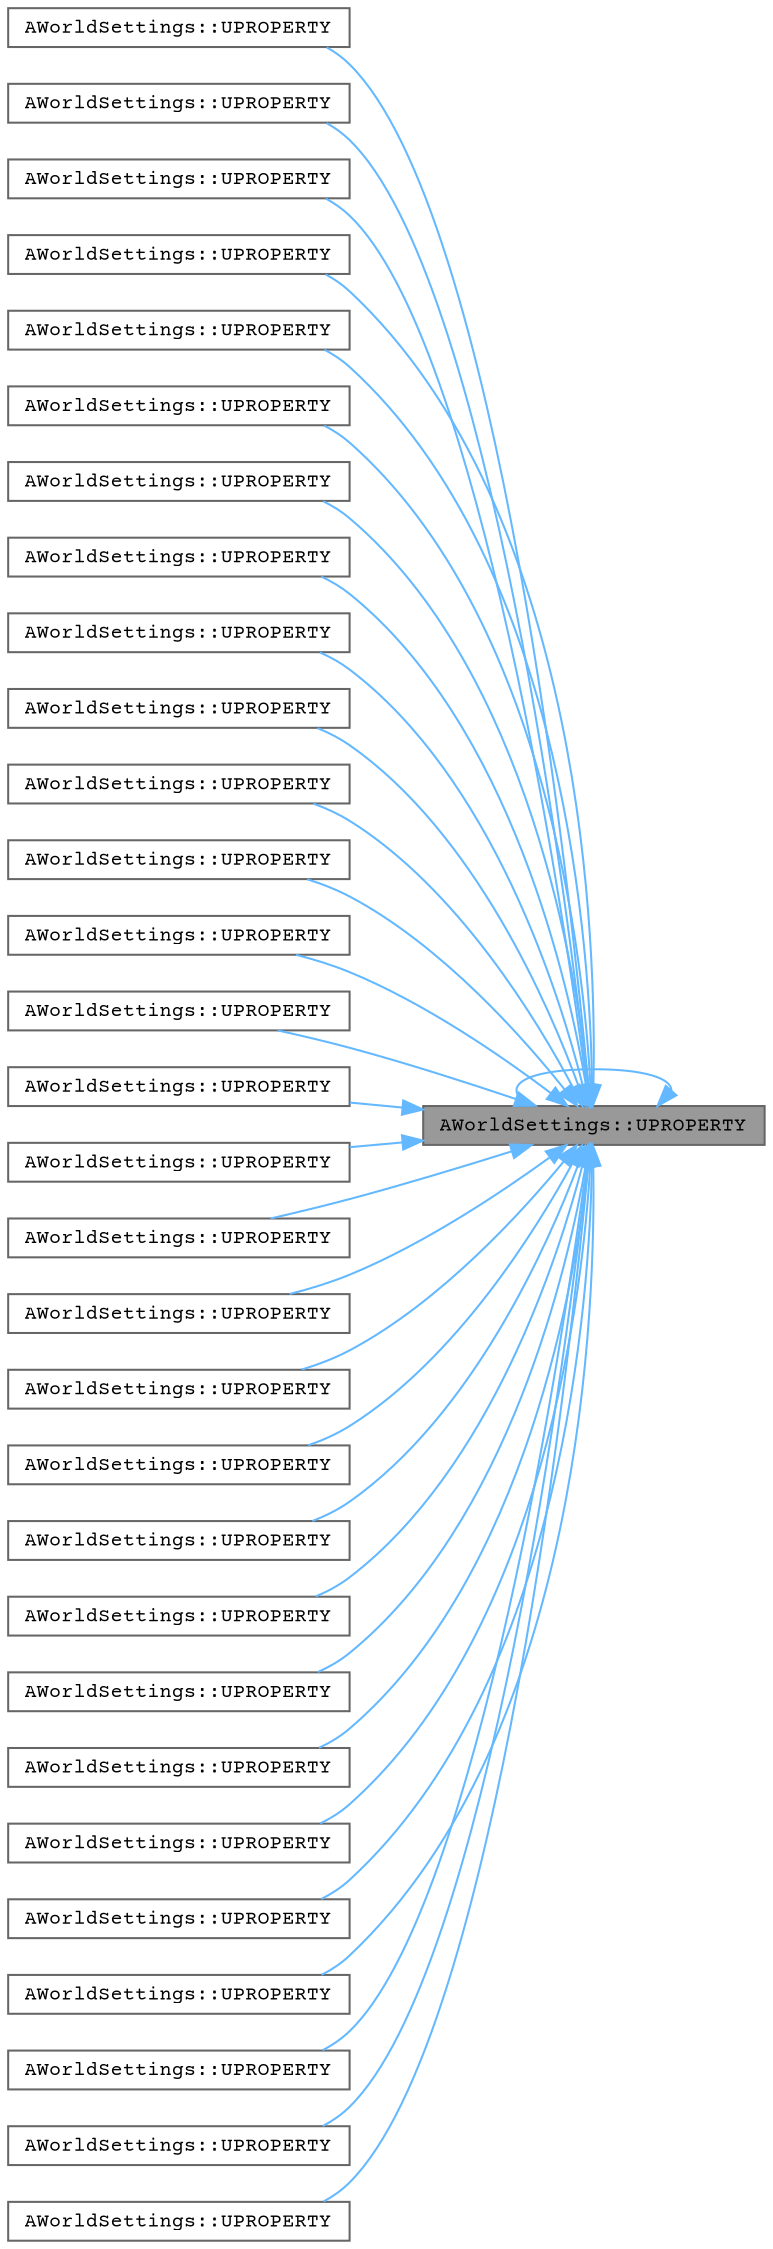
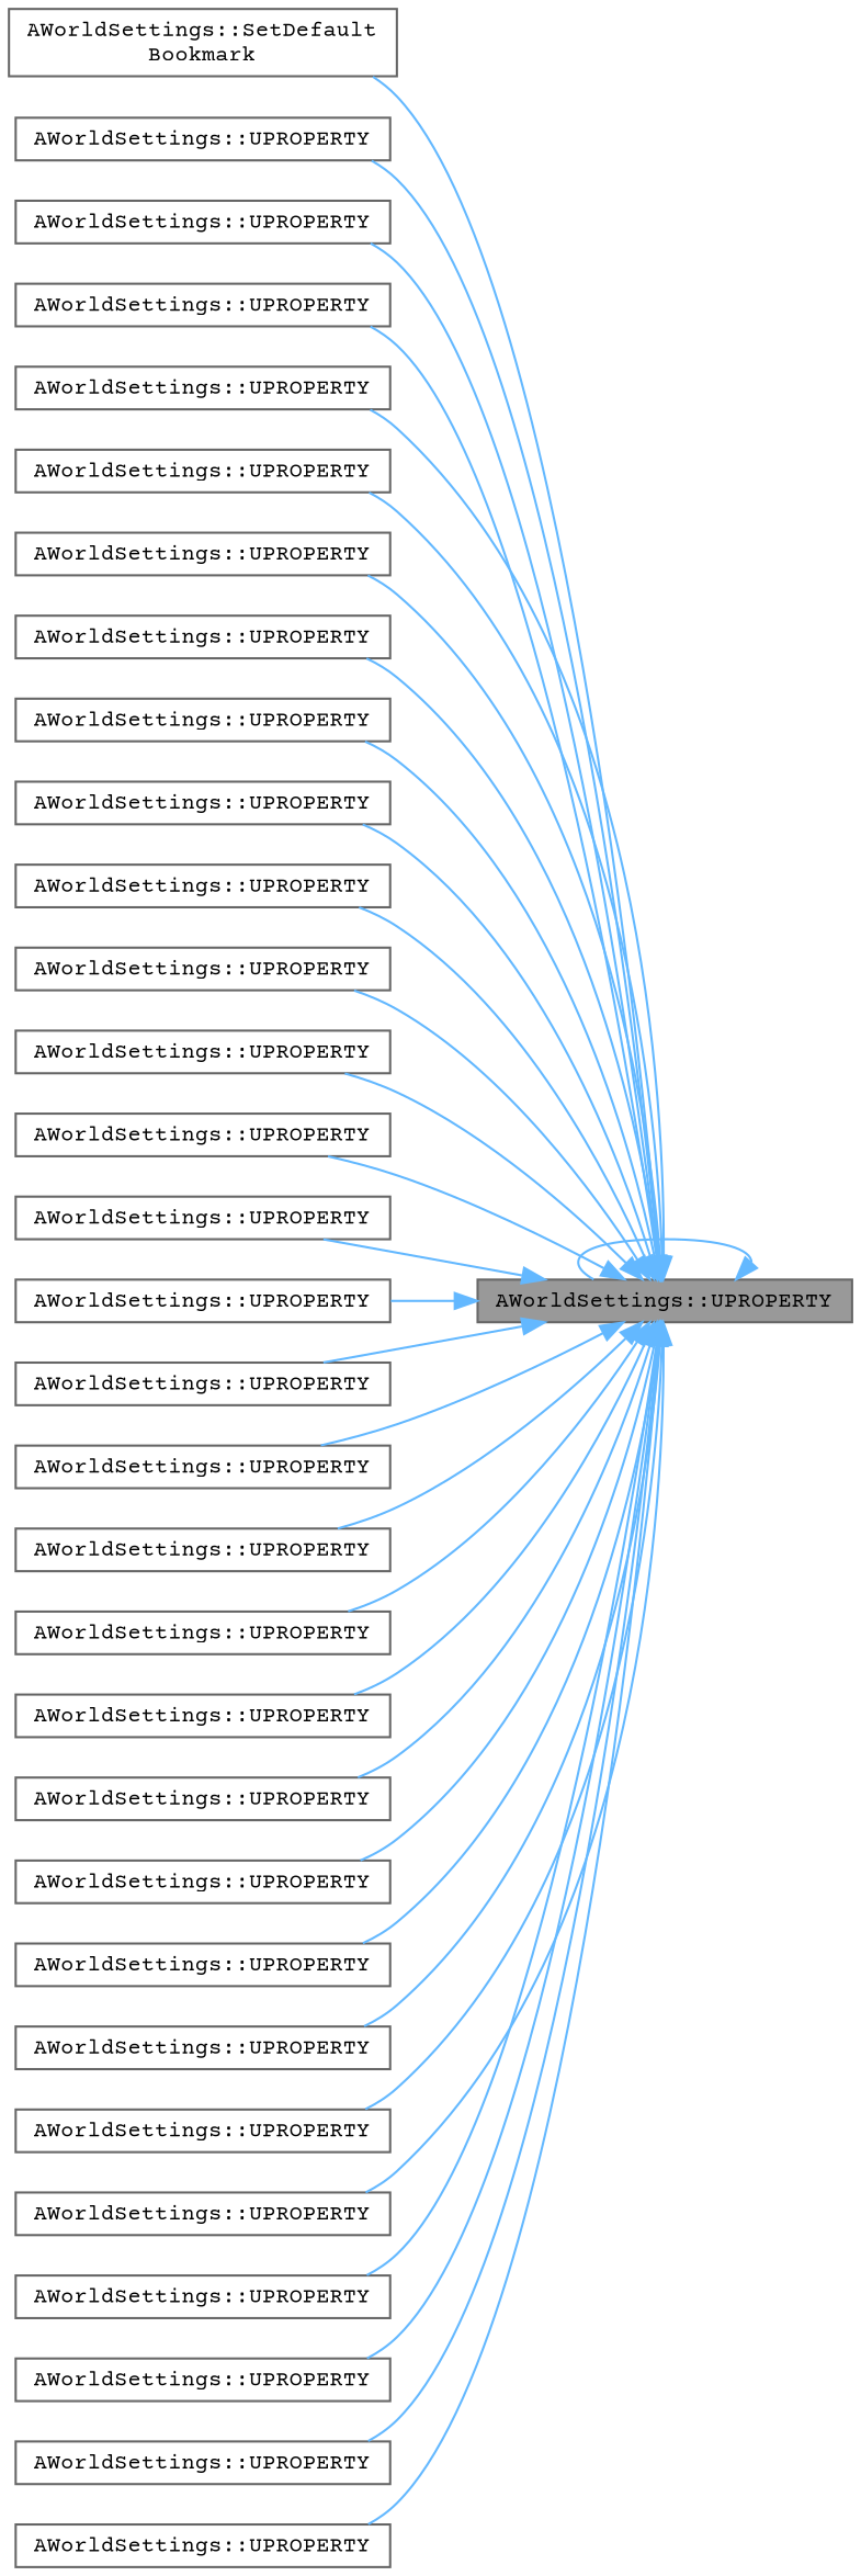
  digraph {
    rankdir=RL
    fontname="Courier Prime"
    node [color=grey40 fillcolor=white fontname="Courier Prime" fontsize=10 shape=box style=filled]
    edge [color=steelblue1 dir=back fontname="Courier Prime" fontsize=10 labelfontname=Helvetica labelfontsize=10 style=solid]
    n1 [color=gray40 fillcolor=grey60 fontcolor=black height=0.2 label="AWorldSettings::UPROPERTY" width=0.4]
+   n2 [height=0.2 label="AWorldSettings::SetDefault\lBookmark" width=0.4]
    n3 [height=0.2 label="AWorldSettings::UPROPERTY" width=0.4]
    n4 [height=0.2 label="AWorldSettings::UPROPERTY" width=0.4]
    n5 [height=0.2 label="AWorldSettings::UPROPERTY" width=0.4]
    n6 [height=0.2 label="AWorldSettings::UPROPERTY" width=0.4]
    n7 [height=0.2 label="AWorldSettings::UPROPERTY" width=0.4]
    n8 [height=0.2 label="AWorldSettings::UPROPERTY" width=0.4]
    n9 [height=0.2 label="AWorldSettings::UPROPERTY" width=0.4]
    n10 [height=0.2 label="AWorldSettings::UPROPERTY" width=0.4]
    n11 [height=0.2 label="AWorldSettings::UPROPERTY" width=0.4]
    n12 [height=0.2 label="AWorldSettings::UPROPERTY" width=0.4]
    n13 [height=0.2 label="AWorldSettings::UPROPERTY" width=0.4]
    n14 [height=0.2 label="AWorldSettings::UPROPERTY" width=0.4]
    n15 [height=0.2 label="AWorldSettings::UPROPERTY" width=0.4]
    n16 [height=0.2 label="AWorldSettings::UPROPERTY" width=0.4]
    n17 [height=0.2 label="AWorldSettings::UPROPERTY" width=0.4]
    n18 [height=0.2 label="AWorldSettings::UPROPERTY" width=0.4]
    n19 [height=0.2 label="AWorldSettings::UPROPERTY" width=0.4]
    n20 [height=0.2 label="AWorldSettings::UPROPERTY" width=0.4]
    n21 [height=0.2 label="AWorldSettings::UPROPERTY" width=0.4]
    n22 [height=0.2 label="AWorldSettings::UPROPERTY" width=0.4]
    n23 [height=0.2 label="AWorldSettings::UPROPERTY" width=0.4]
    n24 [height=0.2 label="AWorldSettings::UPROPERTY" width=0.4]
    n25 [height=0.2 label="AWorldSettings::UPROPERTY" width=0.4]
    n26 [height=0.2 label="AWorldSettings::UPROPERTY" width=0.4]
    n27 [height=0.2 label="AWorldSettings::UPROPERTY" width=0.4]
    n28 [height=0.2 label="AWorldSettings::UPROPERTY" width=0.4]
    n29 [height=0.2 label="AWorldSettings::UPROPERTY" width=0.4]
    n30 [height=0.2 label="AWorldSettings::UPROPERTY" width=0.4]
    n31 [height=0.2 label="AWorldSettings::UPROPERTY" width=0.4]
    n32 [height=0.2 label="AWorldSettings::UPROPERTY" width=0.4]
    n1 -> n1
+   n1 -> n2
    n1 -> n3
    n1 -> n4
    n1 -> n5
    n1 -> n6
    n1 -> n7
    n1 -> n8
    n1 -> n9
    n1 -> n10
    n1 -> n11
    n1 -> n12
    n1 -> n13
    n1 -> n14
    n1 -> n15
    n1 -> n16
    n1 -> n17
    n1 -> n18
    n1 -> n19
    n1 -> n20
    n1 -> n21
    n1 -> n22
    n1 -> n23
    n1 -> n24
    n1 -> n25
    n1 -> n26
    n1 -> n27
    n1 -> n28
    n1 -> n29
    n1 -> n30
    n1 -> n31
    n1 -> n32
  }
